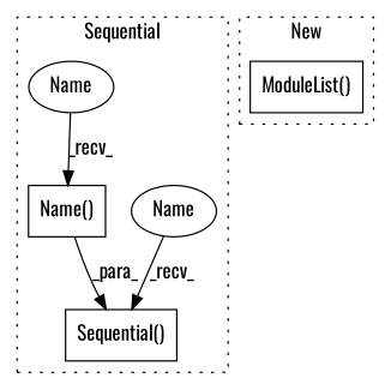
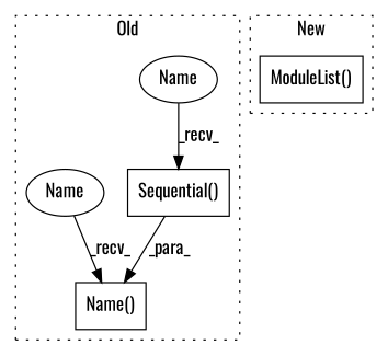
  digraph {
    fontname=Oswald
    node [a=75 fontname=Oswald l=2 s=2728 shape=box]
    edge [fontname=Oswald]
    n1 [l=9 label="Name()"]
    n2 [l="27,10" label="Sequential()" s="2634,2966"]
    n3 [a=87 label=Name s=2634 shape=ellipse]
    n4 [a=87 label=Name shape=ellipse]
    n5 [l="14,1" label="ModuleList()" s="3166,3219"]
    subgraph cluster_1 {
-     label=Sequential
+     label=Old
      style=dotted
      n1
      n2
      n3
      n4
    }
    subgraph cluster_2 {
      label=New
      style=dotted
      n5
    }
-   n1 -> n2 [label=_para_]
+   n2 -> n1 [label=_para_]
    n3 -> n2 [label=_recv_]
    n4 -> n1 [label=_recv_]
  }
